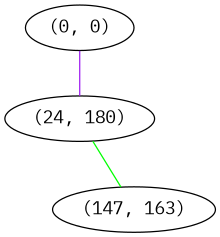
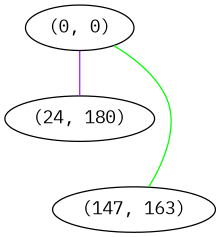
  graph {
    fontname="IBM Plex Mono"
    node [fontname="IBM Plex Mono"]
    edge [fontname="IBM Plex Mono"]
    n1 [label="(24, 180)"]
    "(0, 0)"
    "(147, 163)"
-   n1 -- "(147, 163)" [color=green weight=2]
+   "(0, 0)" -- "(147, 163)" [color=green weight=2]
    "(0, 0)" -- n1 [color=purple weight=4]
  }
